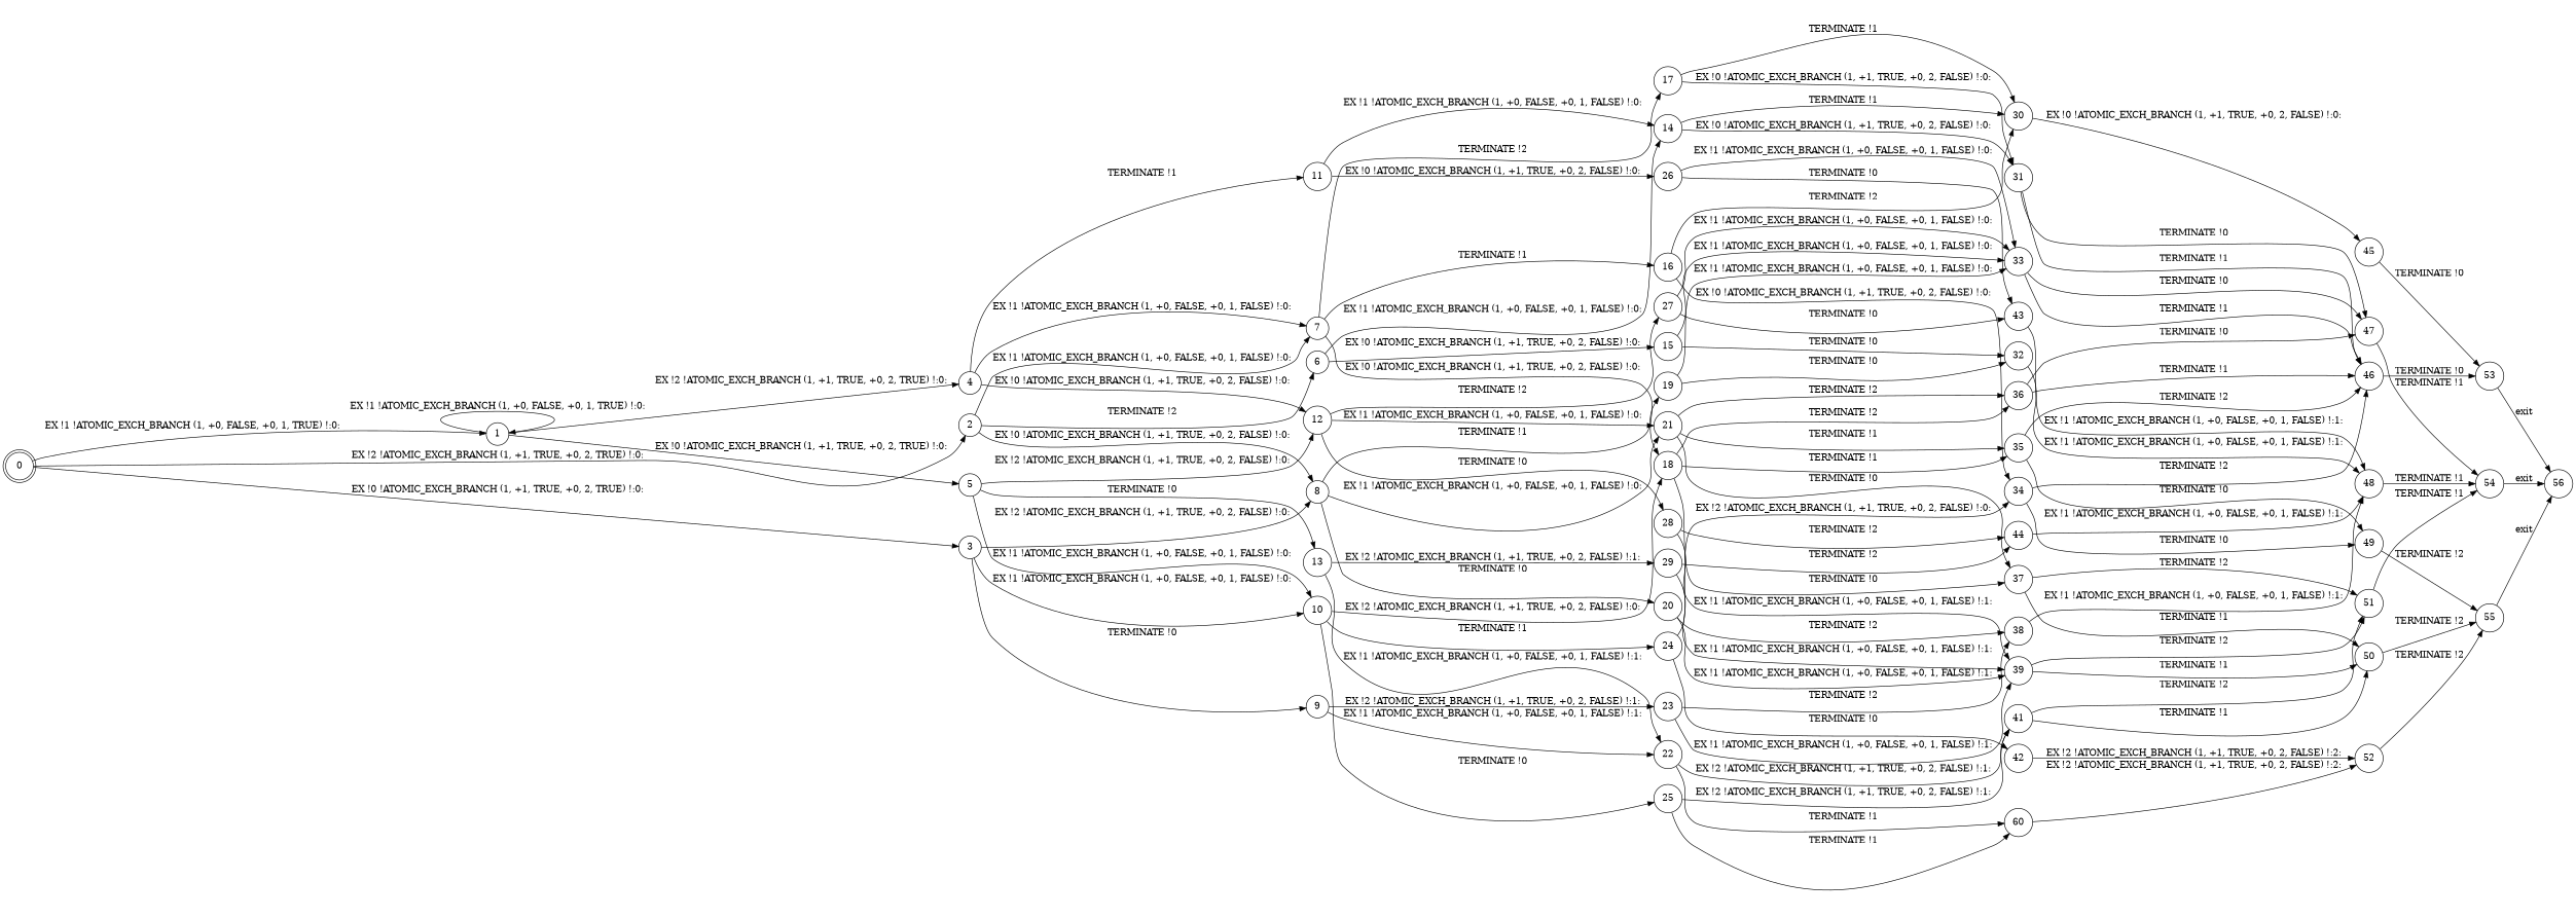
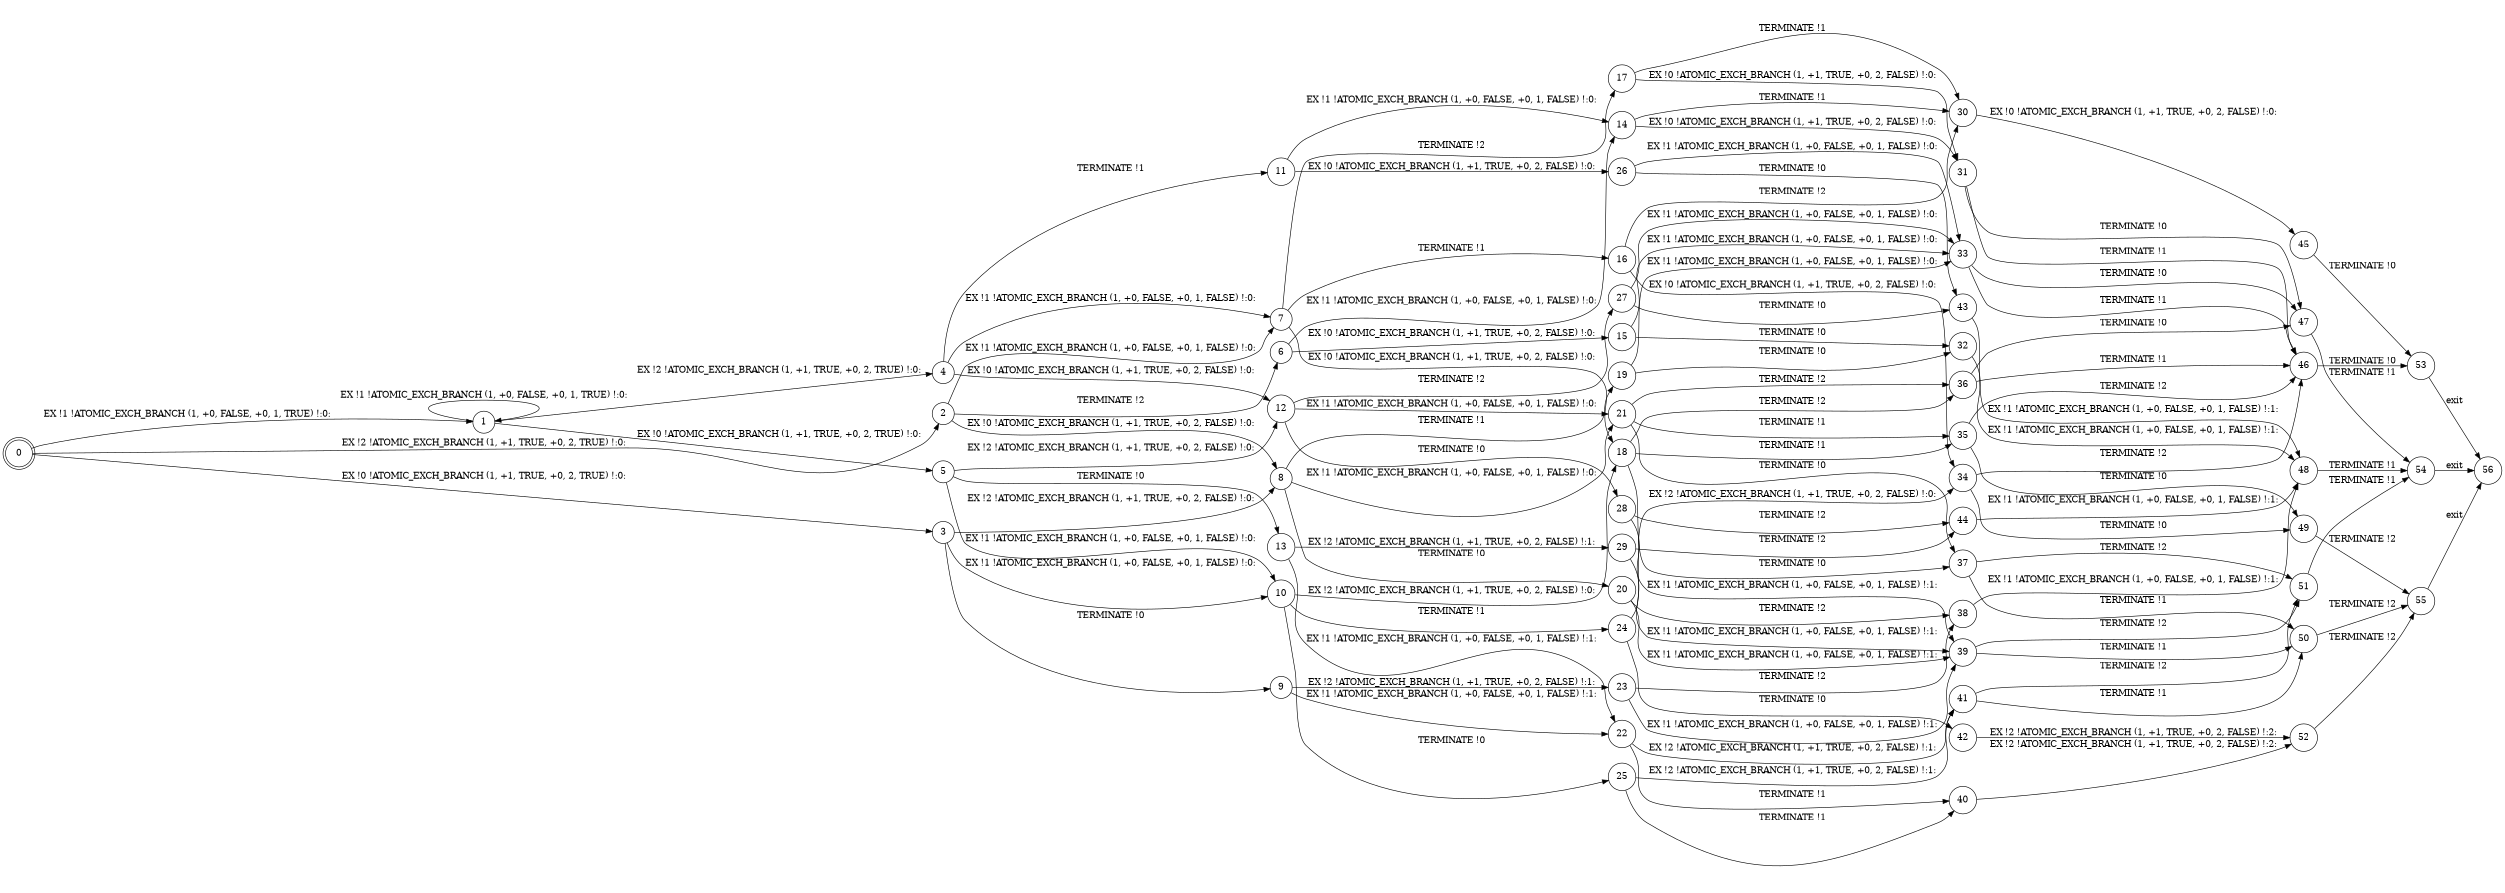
  digraph {
    rankdir=LR
    node [shape=circle]
    0 [peripheries=2]
    1
    2
    3
    4
    5
    6
    7
    8
    9
    10
    11
    12
    13
    14
    15
    16
    17
    18
    19
    20
    21
    22
    23
    24
    25
    26
    27
    28
    29
    30
    31
    32
    33
    34
    35
    36
    37
    38
    39
-   40 [label=60]
+   40
    41
    42
    43
    44
    45
    46
    47
    48
    49
    50
    51
    52
    53
    54
    55
    56
    0 -> 1 [label="EX !1 !ATOMIC_EXCH_BRANCH (1, +0, FALSE, +0, 1, TRUE) !:0:"]
    0 -> 2 [label="EX !2 !ATOMIC_EXCH_BRANCH (1, +1, TRUE, +0, 2, TRUE) !:0:"]
    0 -> 3 [label="EX !0 !ATOMIC_EXCH_BRANCH (1, +1, TRUE, +0, 2, TRUE) !:0:"]
    1 -> 1 [label="EX !1 !ATOMIC_EXCH_BRANCH (1, +0, FALSE, +0, 1, TRUE) !:0:"]
    1 -> 4 [label="EX !2 !ATOMIC_EXCH_BRANCH (1, +1, TRUE, +0, 2, TRUE) !:0:"]
    1 -> 5 [label="EX !0 !ATOMIC_EXCH_BRANCH (1, +1, TRUE, +0, 2, TRUE) !:0:"]
    2 -> 6 [label="TERMINATE !2"]
    2 -> 7 [label="EX !1 !ATOMIC_EXCH_BRANCH (1, +0, FALSE, +0, 1, FALSE) !:0:"]
    2 -> 8 [label="EX !0 !ATOMIC_EXCH_BRANCH (1, +1, TRUE, +0, 2, FALSE) !:0:"]
    3 -> 8 [label="EX !2 !ATOMIC_EXCH_BRANCH (1, +1, TRUE, +0, 2, FALSE) !:0:"]
    3 -> 9 [label="TERMINATE !0"]
    3 -> 10 [label="EX !1 !ATOMIC_EXCH_BRANCH (1, +0, FALSE, +0, 1, FALSE) !:0:"]
    4 -> 7 [label="EX !1 !ATOMIC_EXCH_BRANCH (1, +0, FALSE, +0, 1, FALSE) !:0:"]
    4 -> 11 [label="TERMINATE !1"]
    4 -> 12 [label="EX !0 !ATOMIC_EXCH_BRANCH (1, +1, TRUE, +0, 2, FALSE) !:0:"]
    5 -> 10 [label="EX !1 !ATOMIC_EXCH_BRANCH (1, +0, FALSE, +0, 1, FALSE) !:0:"]
    5 -> 12 [label="EX !2 !ATOMIC_EXCH_BRANCH (1, +1, TRUE, +0, 2, FALSE) !:0:"]
    5 -> 13 [label="TERMINATE !0"]
    6 -> 14 [label="EX !1 !ATOMIC_EXCH_BRANCH (1, +0, FALSE, +0, 1, FALSE) !:0:"]
    6 -> 15 [label="EX !0 !ATOMIC_EXCH_BRANCH (1, +1, TRUE, +0, 2, FALSE) !:0:"]
    7 -> 16 [label="TERMINATE !1"]
    7 -> 17 [label="TERMINATE !2"]
    7 -> 18 [label="EX !0 !ATOMIC_EXCH_BRANCH (1, +1, TRUE, +0, 2, FALSE) !:0:"]
    8 -> 19 [label="TERMINATE !1"]
    8 -> 20 [label="TERMINATE !0"]
    8 -> 21 [label="EX !1 !ATOMIC_EXCH_BRANCH (1, +0, FALSE, +0, 1, FALSE) !:0:"]
    9 -> 22 [label="EX !1 !ATOMIC_EXCH_BRANCH (1, +0, FALSE, +0, 1, FALSE) !:1:"]
    9 -> 23 [label="EX !2 !ATOMIC_EXCH_BRANCH (1, +1, TRUE, +0, 2, FALSE) !:1:"]
    10 -> 18 [label="EX !2 !ATOMIC_EXCH_BRANCH (1, +1, TRUE, +0, 2, FALSE) !:0:"]
    10 -> 24 [label="TERMINATE !1"]
    10 -> 25 [label="TERMINATE !0"]
    11 -> 14 [label="EX !1 !ATOMIC_EXCH_BRANCH (1, +0, FALSE, +0, 1, FALSE) !:0:"]
    11 -> 26 [label="EX !0 !ATOMIC_EXCH_BRANCH (1, +1, TRUE, +0, 2, FALSE) !:0:"]
    12 -> 21 [label="EX !1 !ATOMIC_EXCH_BRANCH (1, +0, FALSE, +0, 1, FALSE) !:0:"]
    12 -> 27 [label="TERMINATE !2"]
    12 -> 28 [label="TERMINATE !0"]
    13 -> 22 [label="EX !1 !ATOMIC_EXCH_BRANCH (1, +0, FALSE, +0, 1, FALSE) !:1:"]
    13 -> 29 [label="EX !2 !ATOMIC_EXCH_BRANCH (1, +1, TRUE, +0, 2, FALSE) !:1:"]
    14 -> 30 [label="TERMINATE !1"]
    14 -> 31 [label="EX !0 !ATOMIC_EXCH_BRANCH (1, +1, TRUE, +0, 2, FALSE) !:0:"]
    15 -> 32 [label="TERMINATE !0"]
    15 -> 33 [label="EX !1 !ATOMIC_EXCH_BRANCH (1, +0, FALSE, +0, 1, FALSE) !:0:"]
    16 -> 30 [label="TERMINATE !2"]
    16 -> 34 [label="EX !0 !ATOMIC_EXCH_BRANCH (1, +1, TRUE, +0, 2, FALSE) !:0:"]
    17 -> 30 [label="TERMINATE !1"]
    17 -> 31 [label="EX !0 !ATOMIC_EXCH_BRANCH (1, +1, TRUE, +0, 2, FALSE) !:0:"]
    18 -> 35 [label="TERMINATE !1"]
    18 -> 36 [label="TERMINATE !2"]
    18 -> 37 [label="TERMINATE !0"]
    19 -> 32 [label="TERMINATE !0"]
    19 -> 33 [label="EX !1 !ATOMIC_EXCH_BRANCH (1, +0, FALSE, +0, 1, FALSE) !:0:"]
    20 -> 38 [label="TERMINATE !2"]
    20 -> 39 [label="EX !1 !ATOMIC_EXCH_BRANCH (1, +0, FALSE, +0, 1, FALSE) !:1:"]
    21 -> 35 [label="TERMINATE !1"]
    21 -> 36 [label="TERMINATE !2"]
    21 -> 37 [label="TERMINATE !0"]
    22 -> 40 [label="TERMINATE !1"]
    22 -> 41 [label="EX !2 !ATOMIC_EXCH_BRANCH (1, +1, TRUE, +0, 2, FALSE) !:1:"]
    23 -> 38 [label="TERMINATE !2"]
    23 -> 39 [label="EX !1 !ATOMIC_EXCH_BRANCH (1, +0, FALSE, +0, 1, FALSE) !:1:"]
    24 -> 34 [label="EX !2 !ATOMIC_EXCH_BRANCH (1, +1, TRUE, +0, 2, FALSE) !:0:"]
    24 -> 42 [label="TERMINATE !0"]
    25 -> 40 [label="TERMINATE !1"]
    25 -> 41 [label="EX !2 !ATOMIC_EXCH_BRANCH (1, +1, TRUE, +0, 2, FALSE) !:1:"]
    26 -> 33 [label="EX !1 !ATOMIC_EXCH_BRANCH (1, +0, FALSE, +0, 1, FALSE) !:0:"]
    26 -> 43 [label="TERMINATE !0"]
    27 -> 33 [label="EX !1 !ATOMIC_EXCH_BRANCH (1, +0, FALSE, +0, 1, FALSE) !:0:"]
    27 -> 43 [label="TERMINATE !0"]
    28 -> 39 [label="EX !1 !ATOMIC_EXCH_BRANCH (1, +0, FALSE, +0, 1, FALSE) !:1:"]
    28 -> 44 [label="TERMINATE !2"]
    29 -> 39 [label="EX !1 !ATOMIC_EXCH_BRANCH (1, +0, FALSE, +0, 1, FALSE) !:1:"]
    29 -> 44 [label="TERMINATE !2"]
    30 -> 45 [label="EX !0 !ATOMIC_EXCH_BRANCH (1, +1, TRUE, +0, 2, FALSE) !:0:"]
    31 -> 46 [label="TERMINATE !1"]
    31 -> 47 [label="TERMINATE !0"]
    32 -> 48 [label="EX !1 !ATOMIC_EXCH_BRANCH (1, +0, FALSE, +0, 1, FALSE) !:1:"]
    33 -> 46 [label="TERMINATE !1"]
    33 -> 47 [label="TERMINATE !0"]
    34 -> 46 [label="TERMINATE !2"]
    34 -> 49 [label="TERMINATE !0"]
    35 -> 46 [label="TERMINATE !2"]
    35 -> 49 [label="TERMINATE !0"]
    36 -> 46 [label="TERMINATE !1"]
    36 -> 47 [label="TERMINATE !0"]
    37 -> 50 [label="TERMINATE !1"]
    37 -> 51 [label="TERMINATE !2"]
    38 -> 48 [label="EX !1 !ATOMIC_EXCH_BRANCH (1, +0, FALSE, +0, 1, FALSE) !:1:"]
    39 -> 50 [label="TERMINATE !1"]
    39 -> 51 [label="TERMINATE !2"]
    40 -> 52 [label="EX !2 !ATOMIC_EXCH_BRANCH (1, +1, TRUE, +0, 2, FALSE) !:2:"]
    41 -> 50 [label="TERMINATE !1"]
    41 -> 51 [label="TERMINATE !2"]
    42 -> 52 [label="EX !2 !ATOMIC_EXCH_BRANCH (1, +1, TRUE, +0, 2, FALSE) !:2:"]
    43 -> 48 [label="EX !1 !ATOMIC_EXCH_BRANCH (1, +0, FALSE, +0, 1, FALSE) !:1:"]
    44 -> 48 [label="EX !1 !ATOMIC_EXCH_BRANCH (1, +0, FALSE, +0, 1, FALSE) !:1:"]
    45 -> 53 [label="TERMINATE !0"]
    46 -> 53 [label="TERMINATE !0"]
    47 -> 54 [label="TERMINATE !1"]
    48 -> 54 [label="TERMINATE !1"]
    49 -> 55 [label="TERMINATE !2"]
    50 -> 55 [label="TERMINATE !2"]
    51 -> 54 [label="TERMINATE !1"]
    52 -> 55 [label="TERMINATE !2"]
    53 -> 56 [label=exit]
    54 -> 56 [label=exit]
    55 -> 56 [label=exit]
  }
